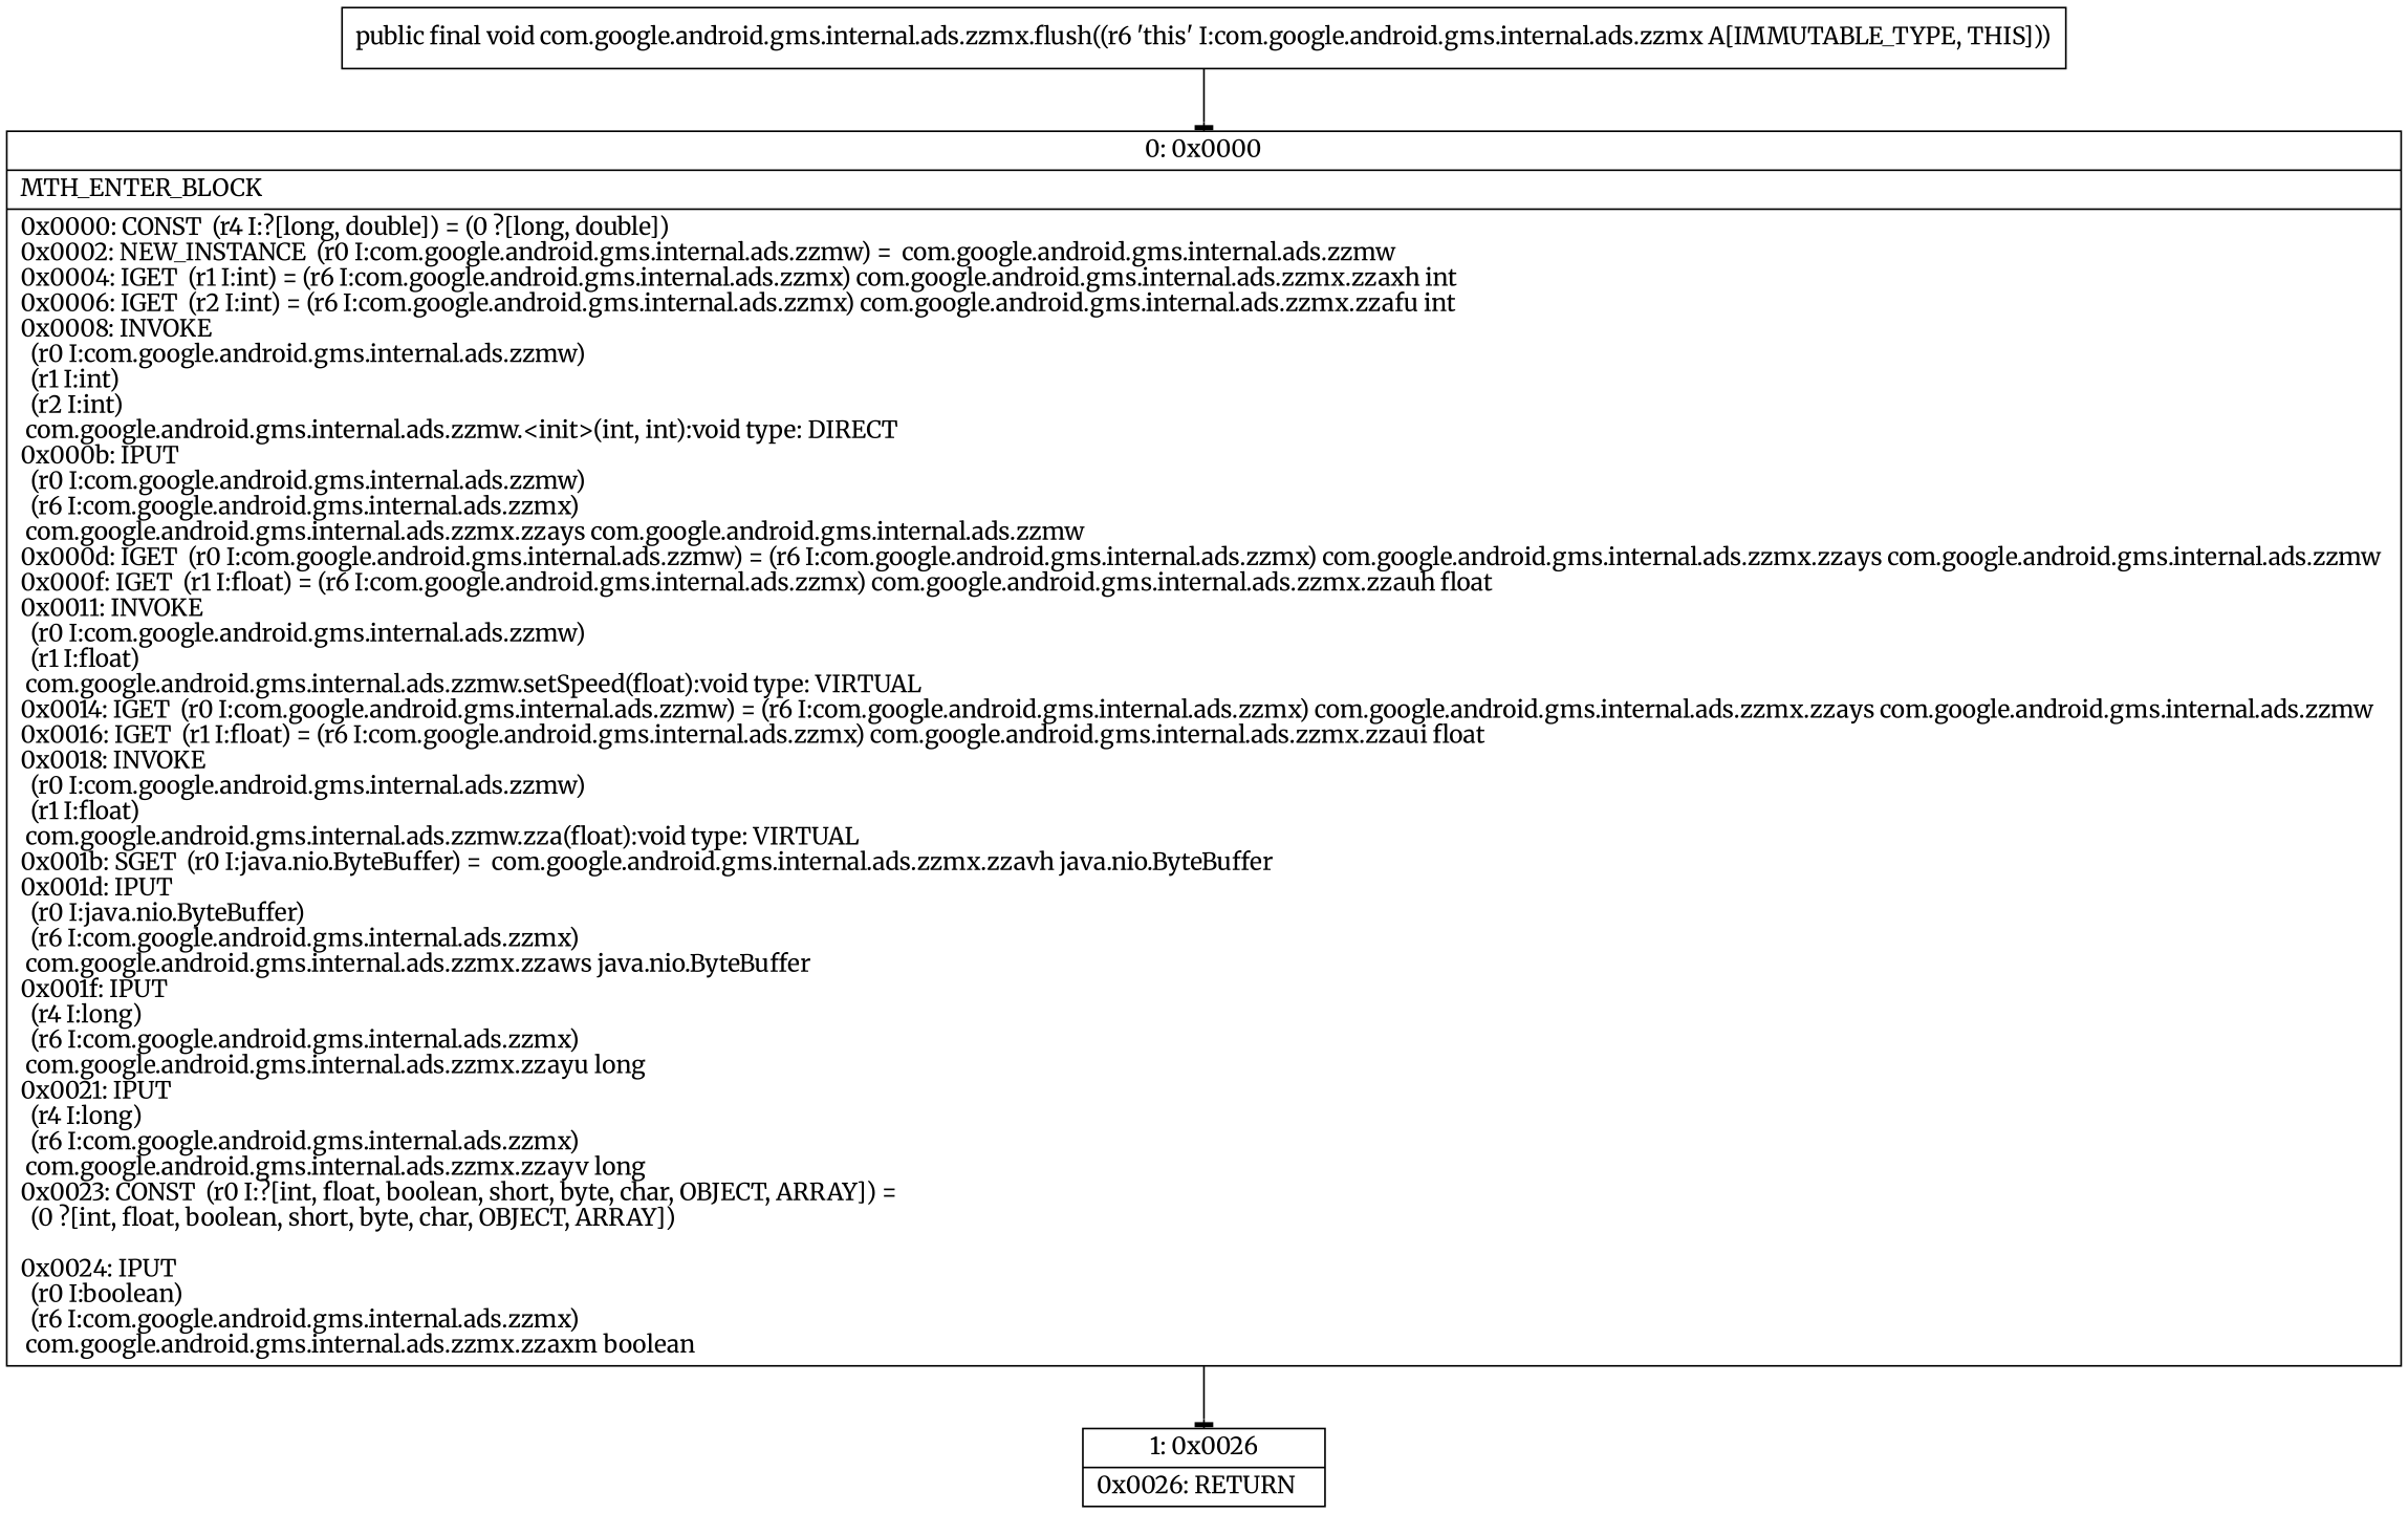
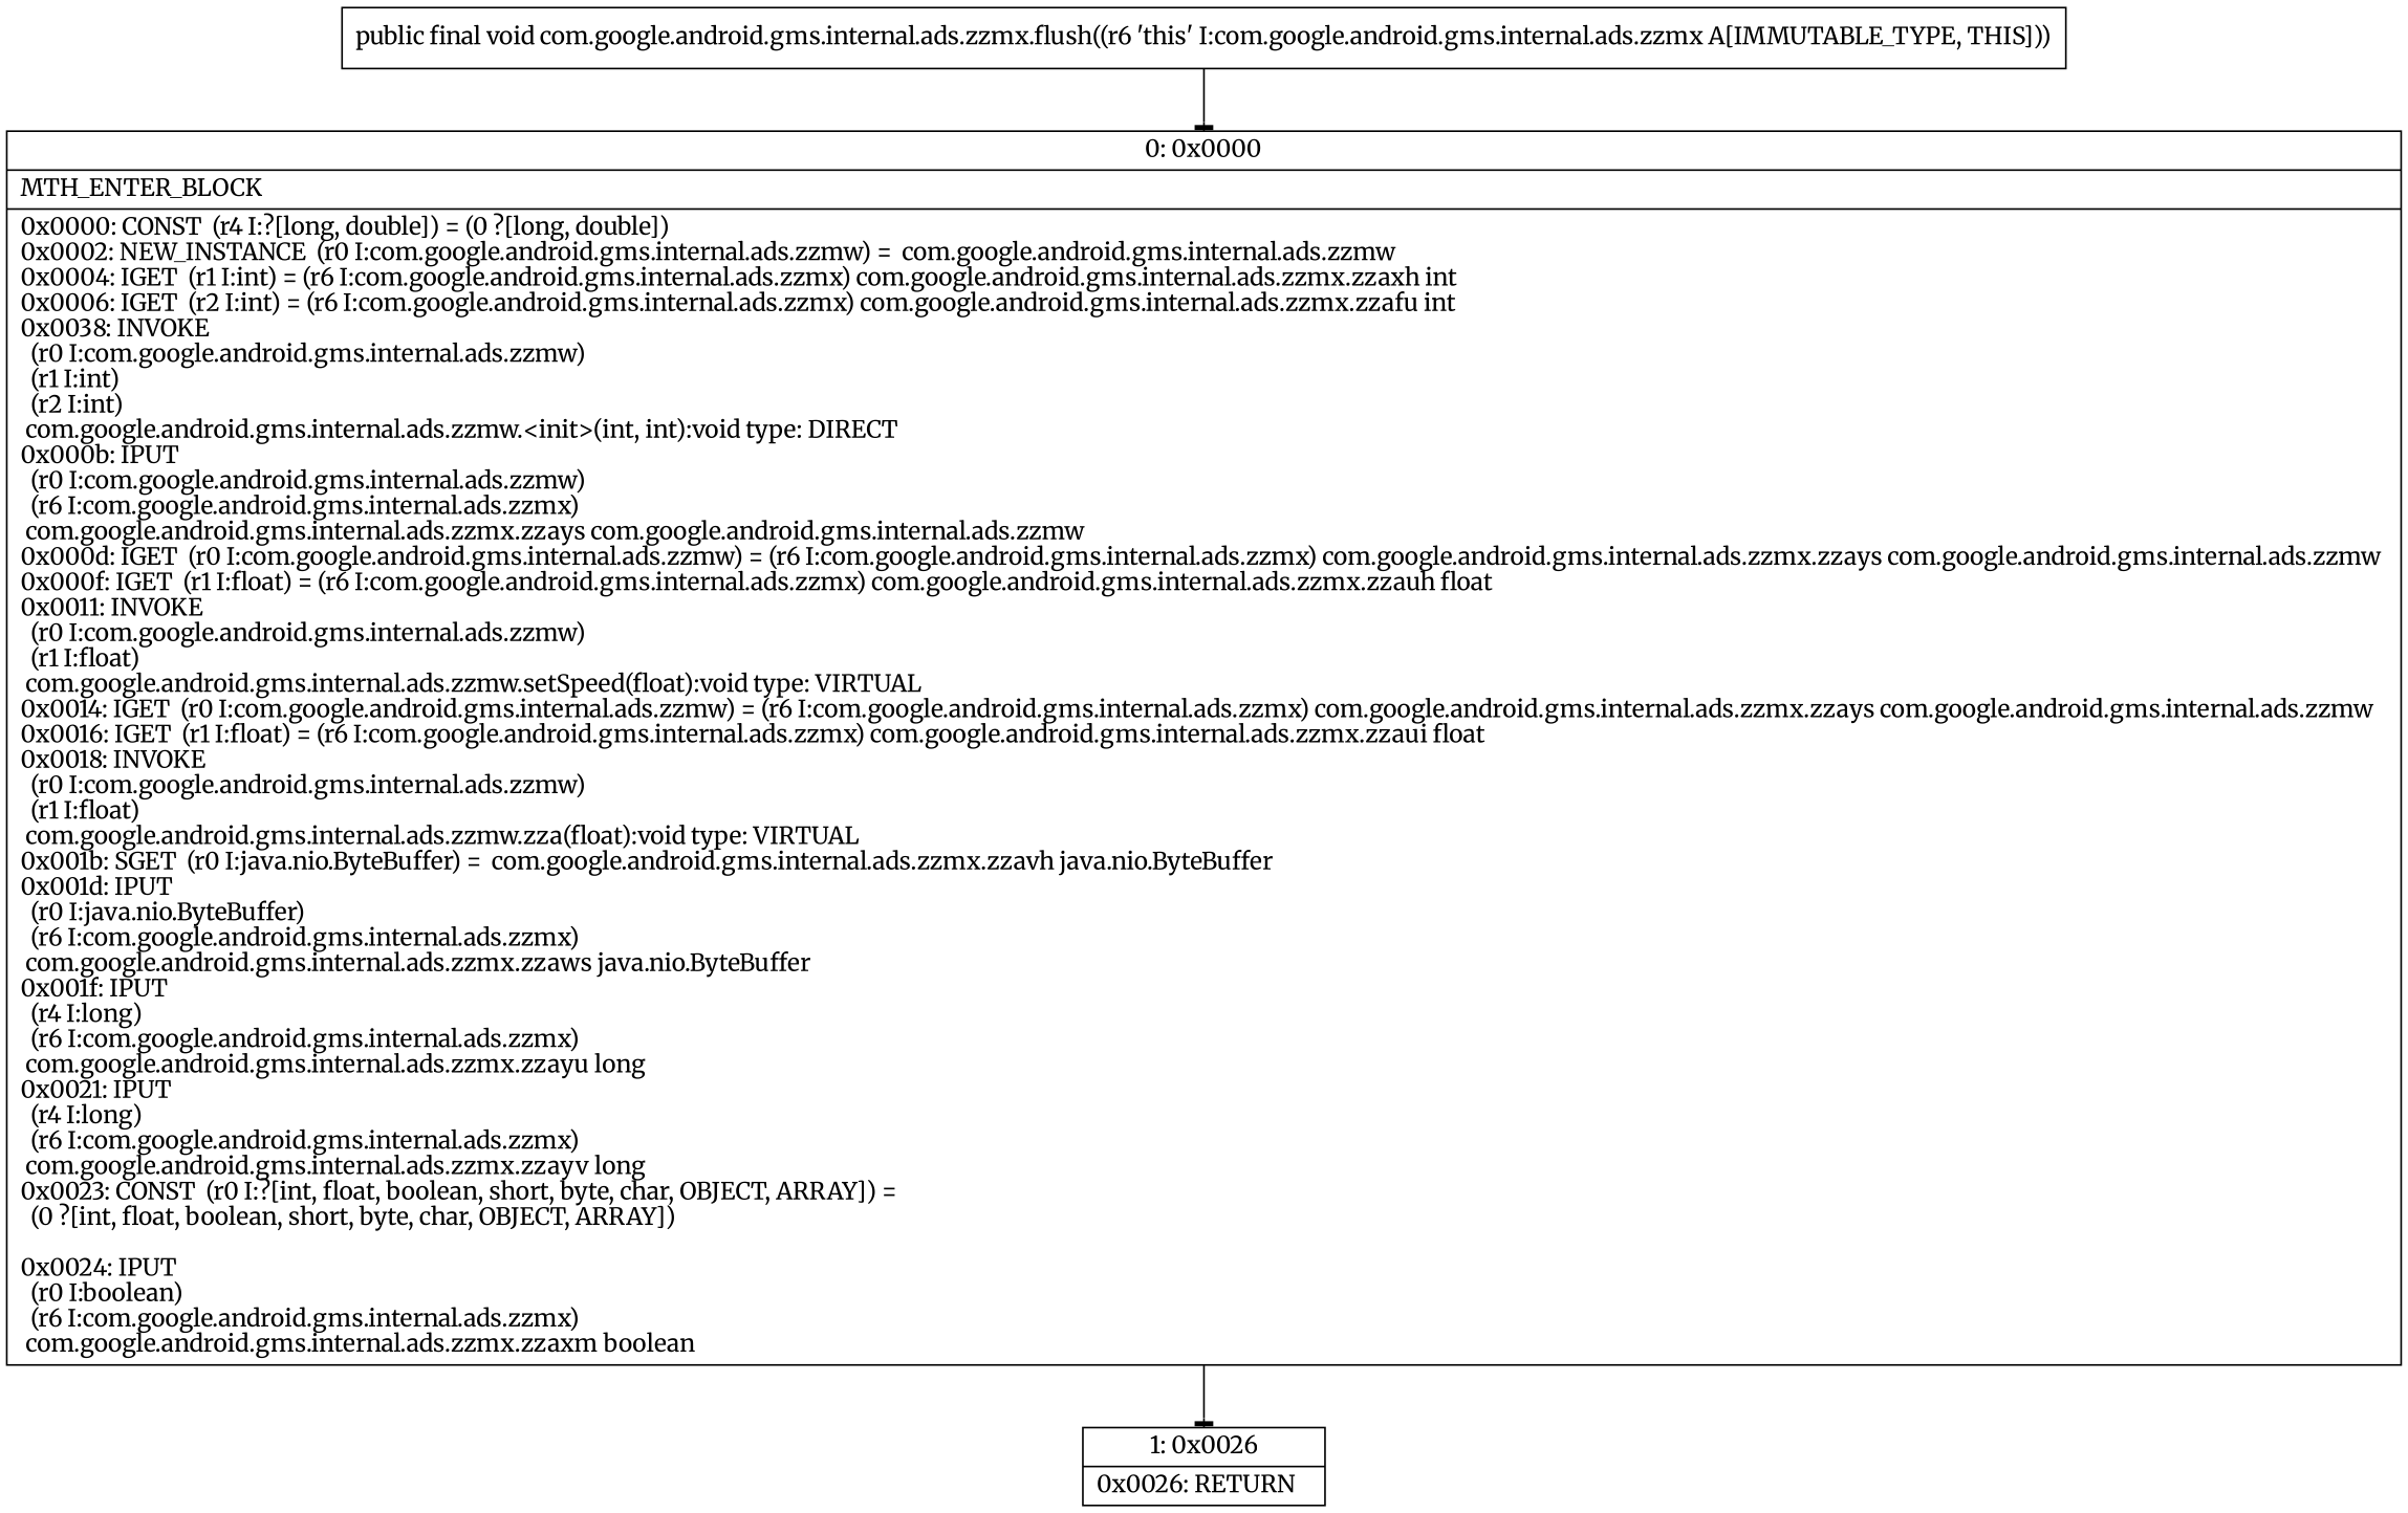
  digraph {
    fontname=Merriweather
    node [shape=record fontname=Merriweather]
    edge [arrowhead=tee fontname=Merriweather]
-   n1 [label="{0\:\ 0x0000|MTH_ENTER_BLOCK\l|0x0000: CONST  (r4 I:?[long, double]) = (0 ?[long, double]) \l0x0002: NEW_INSTANCE  (r0 I:com.google.android.gms.internal.ads.zzmw) =  com.google.android.gms.internal.ads.zzmw \l0x0004: IGET  (r1 I:int) = (r6 I:com.google.android.gms.internal.ads.zzmx) com.google.android.gms.internal.ads.zzmx.zzaxh int \l0x0006: IGET  (r2 I:int) = (r6 I:com.google.android.gms.internal.ads.zzmx) com.google.android.gms.internal.ads.zzmx.zzafu int \l0x0008: INVOKE  \l  (r0 I:com.google.android.gms.internal.ads.zzmw)\l  (r1 I:int)\l  (r2 I:int)\l com.google.android.gms.internal.ads.zzmw.\<init\>(int, int):void type: DIRECT \l0x000b: IPUT  \l  (r0 I:com.google.android.gms.internal.ads.zzmw)\l  (r6 I:com.google.android.gms.internal.ads.zzmx)\l com.google.android.gms.internal.ads.zzmx.zzays com.google.android.gms.internal.ads.zzmw \l0x000d: IGET  (r0 I:com.google.android.gms.internal.ads.zzmw) = (r6 I:com.google.android.gms.internal.ads.zzmx) com.google.android.gms.internal.ads.zzmx.zzays com.google.android.gms.internal.ads.zzmw \l0x000f: IGET  (r1 I:float) = (r6 I:com.google.android.gms.internal.ads.zzmx) com.google.android.gms.internal.ads.zzmx.zzauh float \l0x0011: INVOKE  \l  (r0 I:com.google.android.gms.internal.ads.zzmw)\l  (r1 I:float)\l com.google.android.gms.internal.ads.zzmw.setSpeed(float):void type: VIRTUAL \l0x0014: IGET  (r0 I:com.google.android.gms.internal.ads.zzmw) = (r6 I:com.google.android.gms.internal.ads.zzmx) com.google.android.gms.internal.ads.zzmx.zzays com.google.android.gms.internal.ads.zzmw \l0x0016: IGET  (r1 I:float) = (r6 I:com.google.android.gms.internal.ads.zzmx) com.google.android.gms.internal.ads.zzmx.zzaui float \l0x0018: INVOKE  \l  (r0 I:com.google.android.gms.internal.ads.zzmw)\l  (r1 I:float)\l com.google.android.gms.internal.ads.zzmw.zza(float):void type: VIRTUAL \l0x001b: SGET  (r0 I:java.nio.ByteBuffer) =  com.google.android.gms.internal.ads.zzmx.zzavh java.nio.ByteBuffer \l0x001d: IPUT  \l  (r0 I:java.nio.ByteBuffer)\l  (r6 I:com.google.android.gms.internal.ads.zzmx)\l com.google.android.gms.internal.ads.zzmx.zzaws java.nio.ByteBuffer \l0x001f: IPUT  \l  (r4 I:long)\l  (r6 I:com.google.android.gms.internal.ads.zzmx)\l com.google.android.gms.internal.ads.zzmx.zzayu long \l0x0021: IPUT  \l  (r4 I:long)\l  (r6 I:com.google.android.gms.internal.ads.zzmx)\l com.google.android.gms.internal.ads.zzmx.zzayv long \l0x0023: CONST  (r0 I:?[int, float, boolean, short, byte, char, OBJECT, ARRAY]) = \l  (0 ?[int, float, boolean, short, byte, char, OBJECT, ARRAY])\l \l0x0024: IPUT  \l  (r0 I:boolean)\l  (r6 I:com.google.android.gms.internal.ads.zzmx)\l com.google.android.gms.internal.ads.zzmx.zzaxm boolean \l}"]
+   n1 [label="{0\:\ 0x0000|MTH_ENTER_BLOCK\l|0x0000: CONST  (r4 I:?[long, double]) = (0 ?[long, double]) \l0x0002: NEW_INSTANCE  (r0 I:com.google.android.gms.internal.ads.zzmw) =  com.google.android.gms.internal.ads.zzmw \l0x0004: IGET  (r1 I:int) = (r6 I:com.google.android.gms.internal.ads.zzmx) com.google.android.gms.internal.ads.zzmx.zzaxh int \l0x0006: IGET  (r2 I:int) = (r6 I:com.google.android.gms.internal.ads.zzmx) com.google.android.gms.internal.ads.zzmx.zzafu int \l0x0038: INVOKE  \l  (r0 I:com.google.android.gms.internal.ads.zzmw)\l  (r1 I:int)\l  (r2 I:int)\l com.google.android.gms.internal.ads.zzmw.\<init\>(int, int):void type: DIRECT \l0x000b: IPUT  \l  (r0 I:com.google.android.gms.internal.ads.zzmw)\l  (r6 I:com.google.android.gms.internal.ads.zzmx)\l com.google.android.gms.internal.ads.zzmx.zzays com.google.android.gms.internal.ads.zzmw \l0x000d: IGET  (r0 I:com.google.android.gms.internal.ads.zzmw) = (r6 I:com.google.android.gms.internal.ads.zzmx) com.google.android.gms.internal.ads.zzmx.zzays com.google.android.gms.internal.ads.zzmw \l0x000f: IGET  (r1 I:float) = (r6 I:com.google.android.gms.internal.ads.zzmx) com.google.android.gms.internal.ads.zzmx.zzauh float \l0x0011: INVOKE  \l  (r0 I:com.google.android.gms.internal.ads.zzmw)\l  (r1 I:float)\l com.google.android.gms.internal.ads.zzmw.setSpeed(float):void type: VIRTUAL \l0x0014: IGET  (r0 I:com.google.android.gms.internal.ads.zzmw) = (r6 I:com.google.android.gms.internal.ads.zzmx) com.google.android.gms.internal.ads.zzmx.zzays com.google.android.gms.internal.ads.zzmw \l0x0016: IGET  (r1 I:float) = (r6 I:com.google.android.gms.internal.ads.zzmx) com.google.android.gms.internal.ads.zzmx.zzaui float \l0x0018: INVOKE  \l  (r0 I:com.google.android.gms.internal.ads.zzmw)\l  (r1 I:float)\l com.google.android.gms.internal.ads.zzmw.zza(float):void type: VIRTUAL \l0x001b: SGET  (r0 I:java.nio.ByteBuffer) =  com.google.android.gms.internal.ads.zzmx.zzavh java.nio.ByteBuffer \l0x001d: IPUT  \l  (r0 I:java.nio.ByteBuffer)\l  (r6 I:com.google.android.gms.internal.ads.zzmx)\l com.google.android.gms.internal.ads.zzmx.zzaws java.nio.ByteBuffer \l0x001f: IPUT  \l  (r4 I:long)\l  (r6 I:com.google.android.gms.internal.ads.zzmx)\l com.google.android.gms.internal.ads.zzmx.zzayu long \l0x0021: IPUT  \l  (r4 I:long)\l  (r6 I:com.google.android.gms.internal.ads.zzmx)\l com.google.android.gms.internal.ads.zzmx.zzayv long \l0x0023: CONST  (r0 I:?[int, float, boolean, short, byte, char, OBJECT, ARRAY]) = \l  (0 ?[int, float, boolean, short, byte, char, OBJECT, ARRAY])\l \l0x0024: IPUT  \l  (r0 I:boolean)\l  (r6 I:com.google.android.gms.internal.ads.zzmx)\l com.google.android.gms.internal.ads.zzmx.zzaxm boolean \l}"]
    n2 [label="{1\:\ 0x0026|0x0026: RETURN   \l}"]
    n3 [label="{public final void com.google.android.gms.internal.ads.zzmx.flush((r6 'this' I:com.google.android.gms.internal.ads.zzmx A[IMMUTABLE_TYPE, THIS])) }"]
    n1 -> n2
    n3 -> n1
  }
